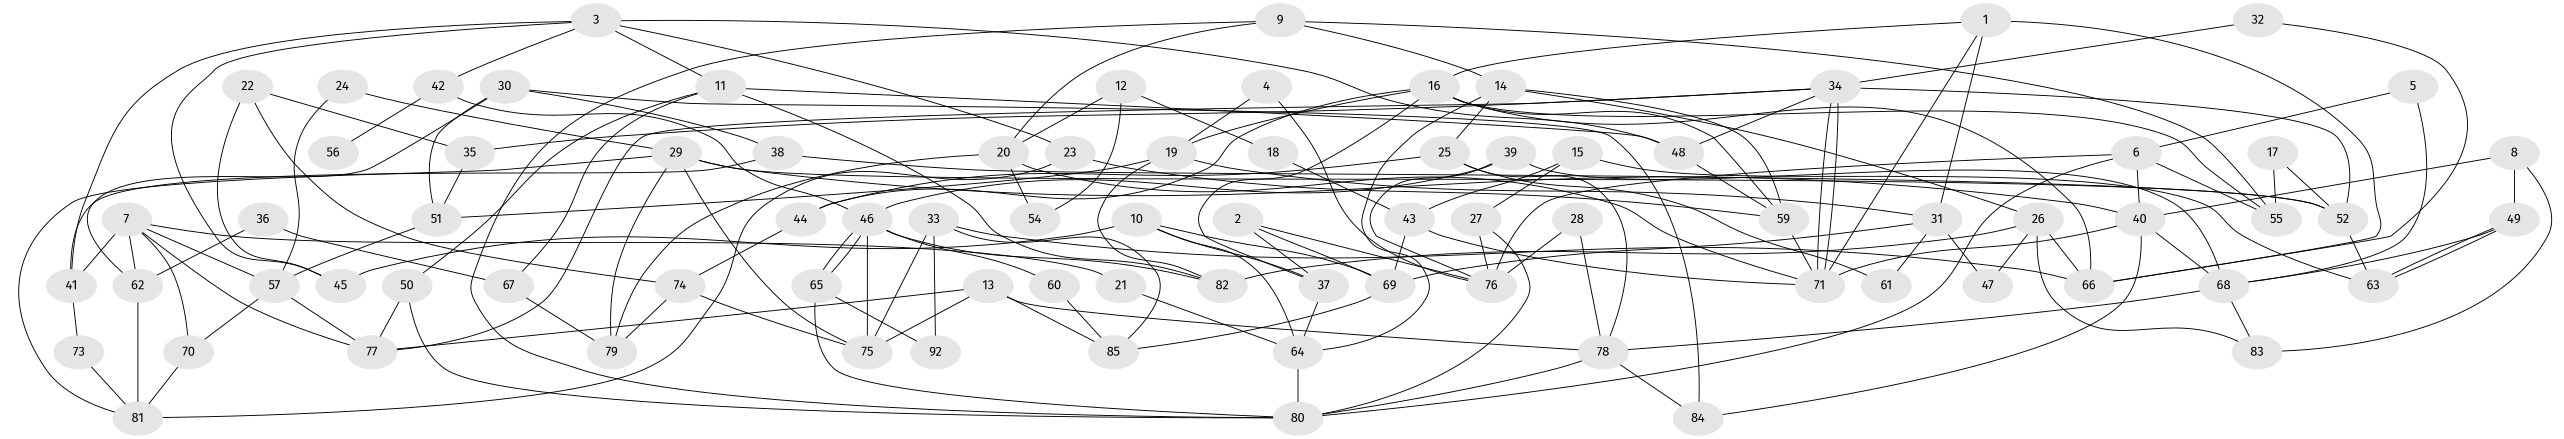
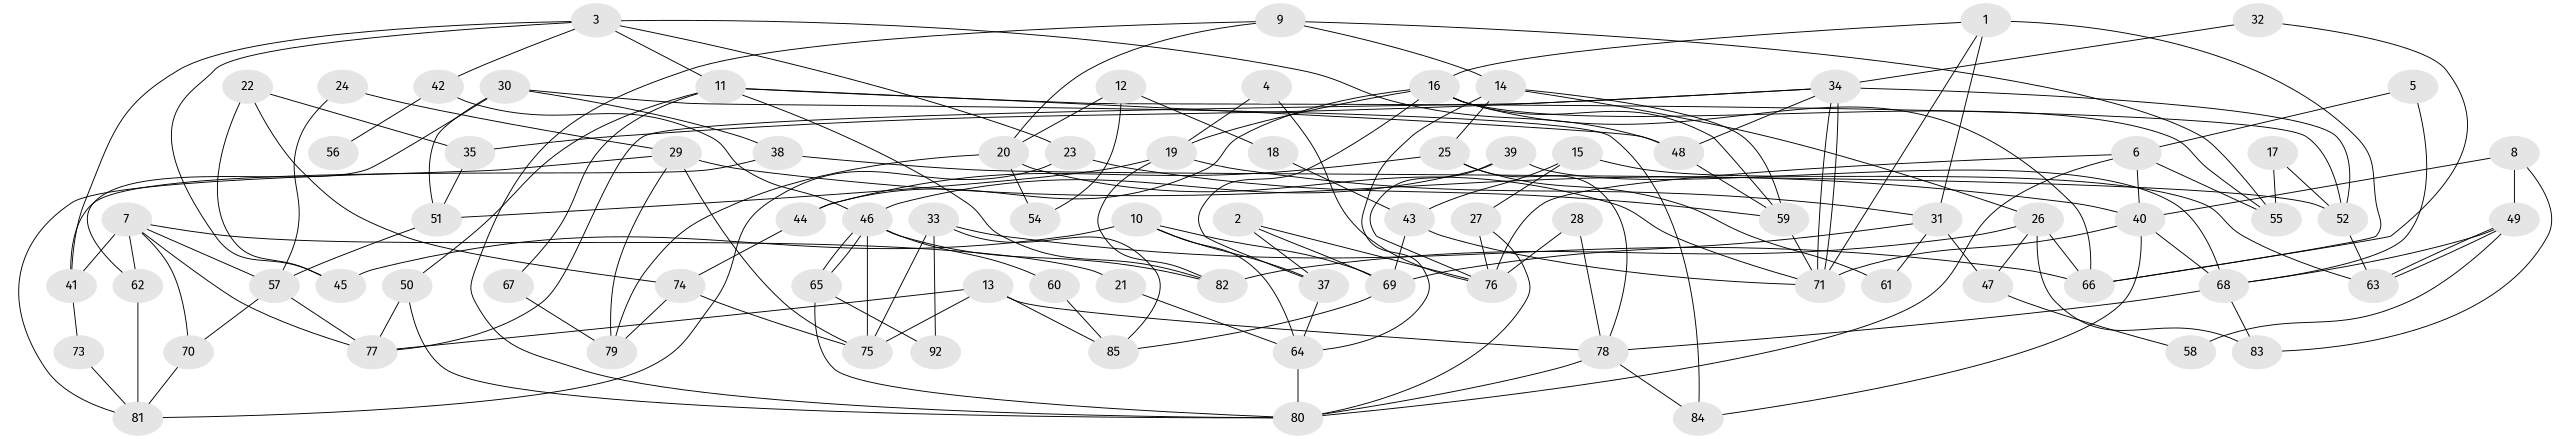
  graph {
    fontname="Fira Sans"
    node [color=gray90 fontname="Fira Sans" style=filled]
    edge [fontname="Fira Sans"]
    1
    16
    31
    66
    71
    37
    19
    55
    59
    44
    69
    61
    47
    2
    76
    64
    85
    3
    11
    23
    41
    42
    45
    48
    50
    67
    82
    81
    73
    46
    56
    4
    51
    5
    6
    68
    40
    80
    83
    78
    84
    7
    21
    57
    62
    70
    77
    8
    49
+   58
    63
    9
    14
    20
    25
    26
    54
    79
    10
    12
    18
    43
    13
    75
    15
    27
    74
    17
    52
    22
    35
    24
    29
    28
    30
    38
    32
    34
    33
    n80 [label=92]
-   36
    39
    60
    65
    1 -- 16
    1 -- 31
    1 -- 66
    1 -- 71
    16 -- 66
    16 -- 37
    16 -- 19
    16 -- 55
    16 -- 59
    16 -- 44
    31 -- 69
    31 -- 61
    31 -- 47
    37 -- 64
    19 -- 31
    19 -- 82
    19 -- 51
    59 -- 71
    44 -- 74
    69 -- 85
+   47 -- 58
    2 -- 37
    2 -- 69
    2 -- 76
    64 -- 80
    3 -- 11
    3 -- 23
    3 -- 41
    3 -- 42
    3 -- 45
    3 -- 48
    11 -- 48
    11 -- 50
    11 -- 67
    11 -- 82
    23 -- 59
    23 -- 81
    41 -- 73
    42 -- 46
    42 -- 56
    48 -- 59
    50 -- 80
    50 -- 77
    67 -- 79
    73 -- 81
    46 -- 82
    46 -- 75
    46 -- 60
    46 -- 65
    46 -- 65
    4 -- 19
    4 -- 76
    51 -- 57
    5 -- 6
    5 -- 68
    6 -- 55
    6 -- 76
    6 -- 40
    6 -- 80
    68 -- 83
    68 -- 78
    40 -- 71
    40 -- 68
    40 -- 84
    78 -- 80
    78 -- 84
    7 -- 41
    7 -- 21
    7 -- 57
    7 -- 62
    7 -- 70
    7 -- 77
    21 -- 64
    57 -- 70
    57 -- 77
    62 -- 81
    70 -- 81
    8 -- 40
    8 -- 83
    8 -- 49
    49 -- 68
+   49 -- 58
    49 -- 63
    49 -- 63
    9 -- 55
    9 -- 80
    9 -- 14
    9 -- 20
    14 -- 59
    14 -- 64
    14 -- 25
    14 -- 26
    20 -- 71
    20 -- 54
    20 -- 79
    25 -- 44
    25 -- 61
    25 -- 78
    26 -- 66
    26 -- 47
    26 -- 82
    26 -- 83
    10 -- 37
    10 -- 69
    10 -- 64
    10 -- 45
    12 -- 20
    12 -- 54
    12 -- 18
    18 -- 43
    43 -- 71
    43 -- 69
    13 -- 85
    13 -- 78
    13 -- 77
    13 -- 75
    15 -- 63
    15 -- 43
    15 -- 27
    27 -- 76
    27 -- 80
    74 -- 79
    74 -- 75
    17 -- 55
    17 -- 52
    52 -- 63
    22 -- 45
    22 -- 74
    22 -- 35
    35 -- 51
    24 -- 57
    24 -- 29
    29 -- 81
    29 -- 40
    29 -- 79
    29 -- 75
-   29 -- 52
+   11 -- 52
    28 -- 76
    28 -- 78
    30 -- 51
    30 -- 84
    30 -- 62
    30 -- 38
    38 -- 41
    38 -- 52
    32 -- 66
    32 -- 34
    34 -- 71
    34 -- 71
    34 -- 48
    34 -- 77
    34 -- 52
    34 -- 35
    33 -- 66
    33 -- 85
    33 -- 75
    33 -- n80
-   36 -- 67
-   36 -- 62
    39 -- 76
    39 -- 46
    39 -- 68
    60 -- 85
    65 -- 80
    65 -- n80
  }
